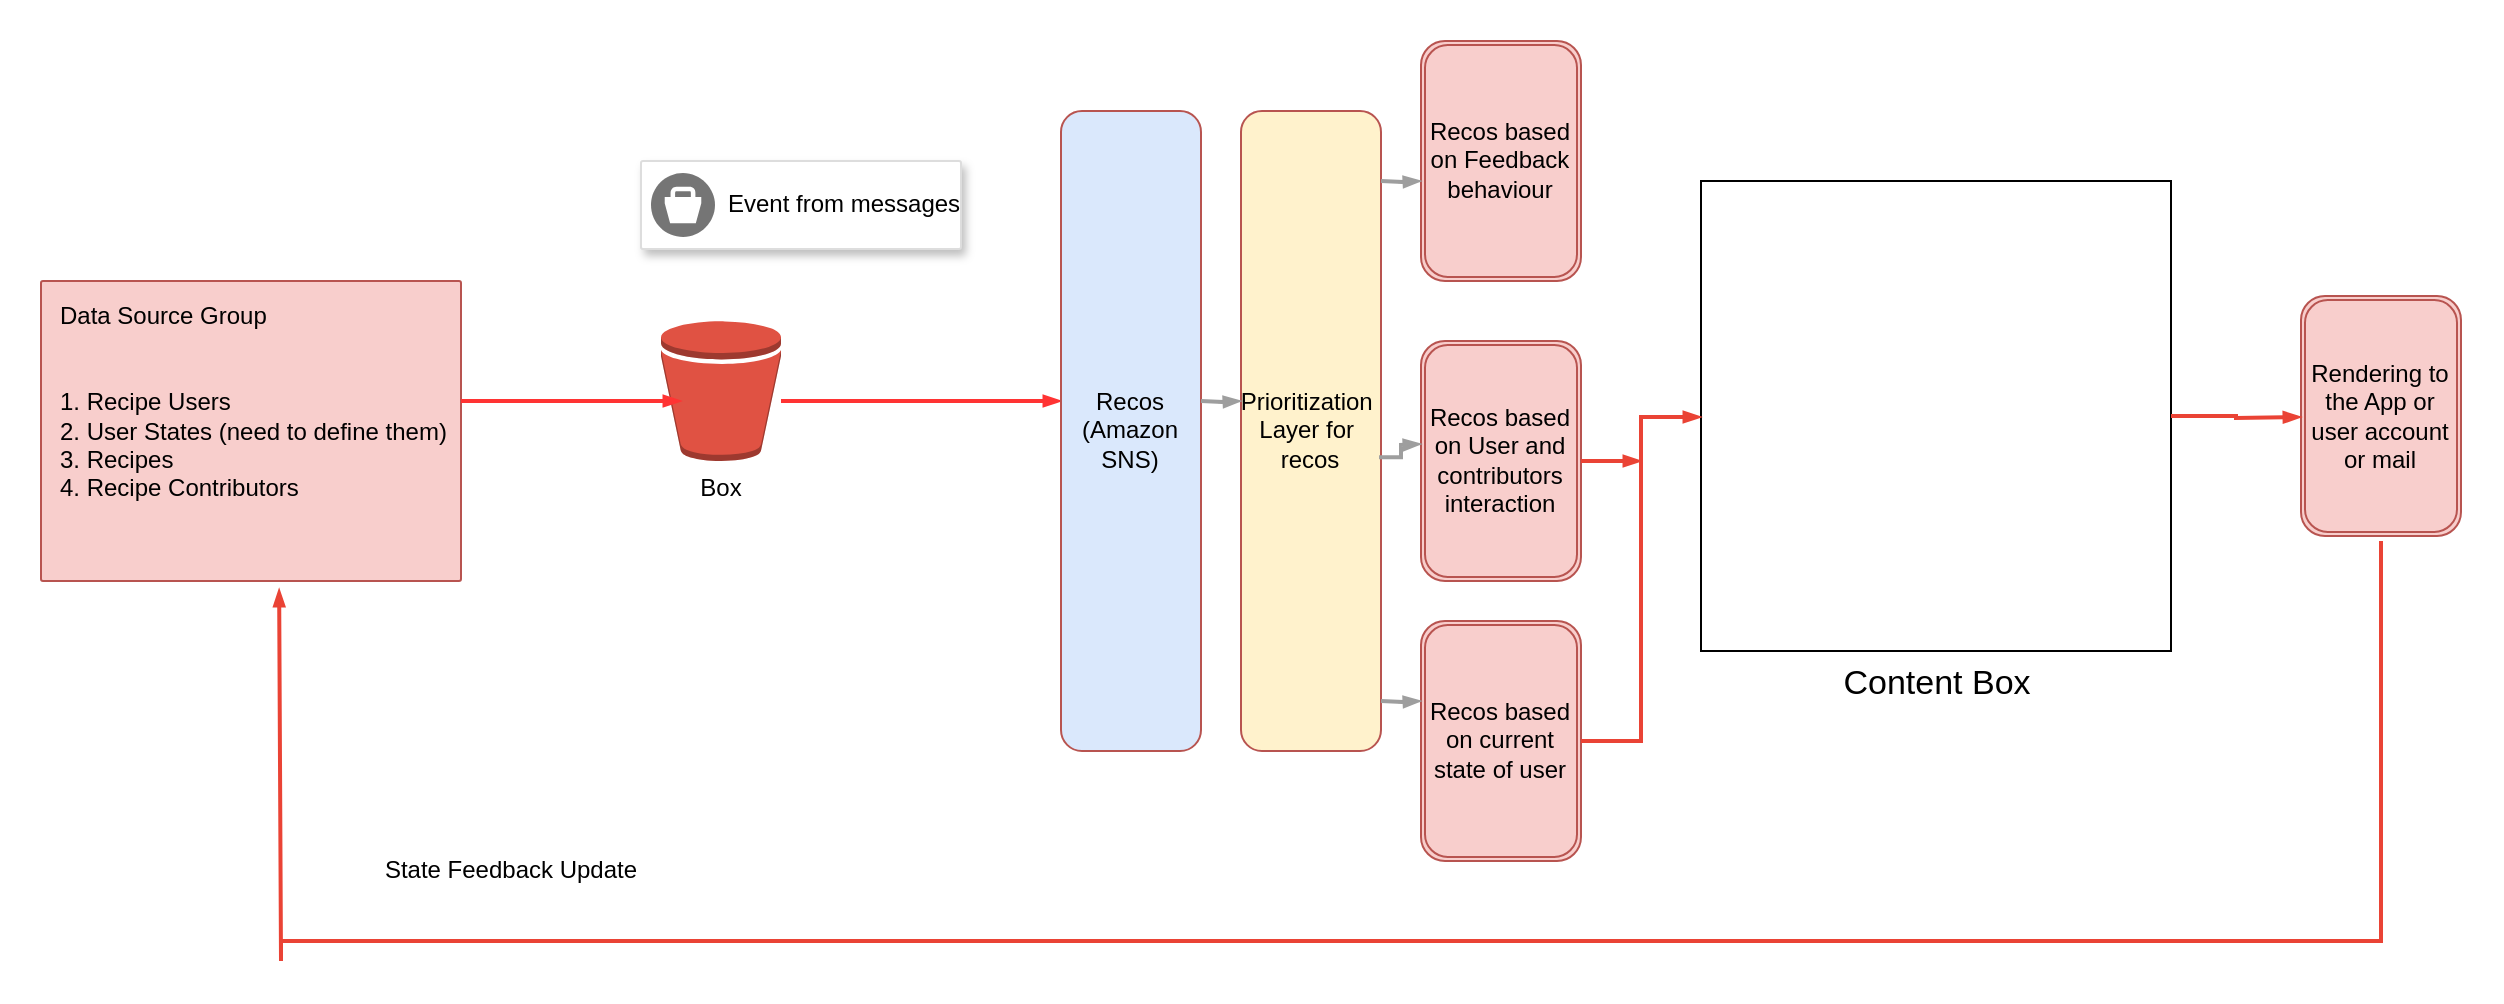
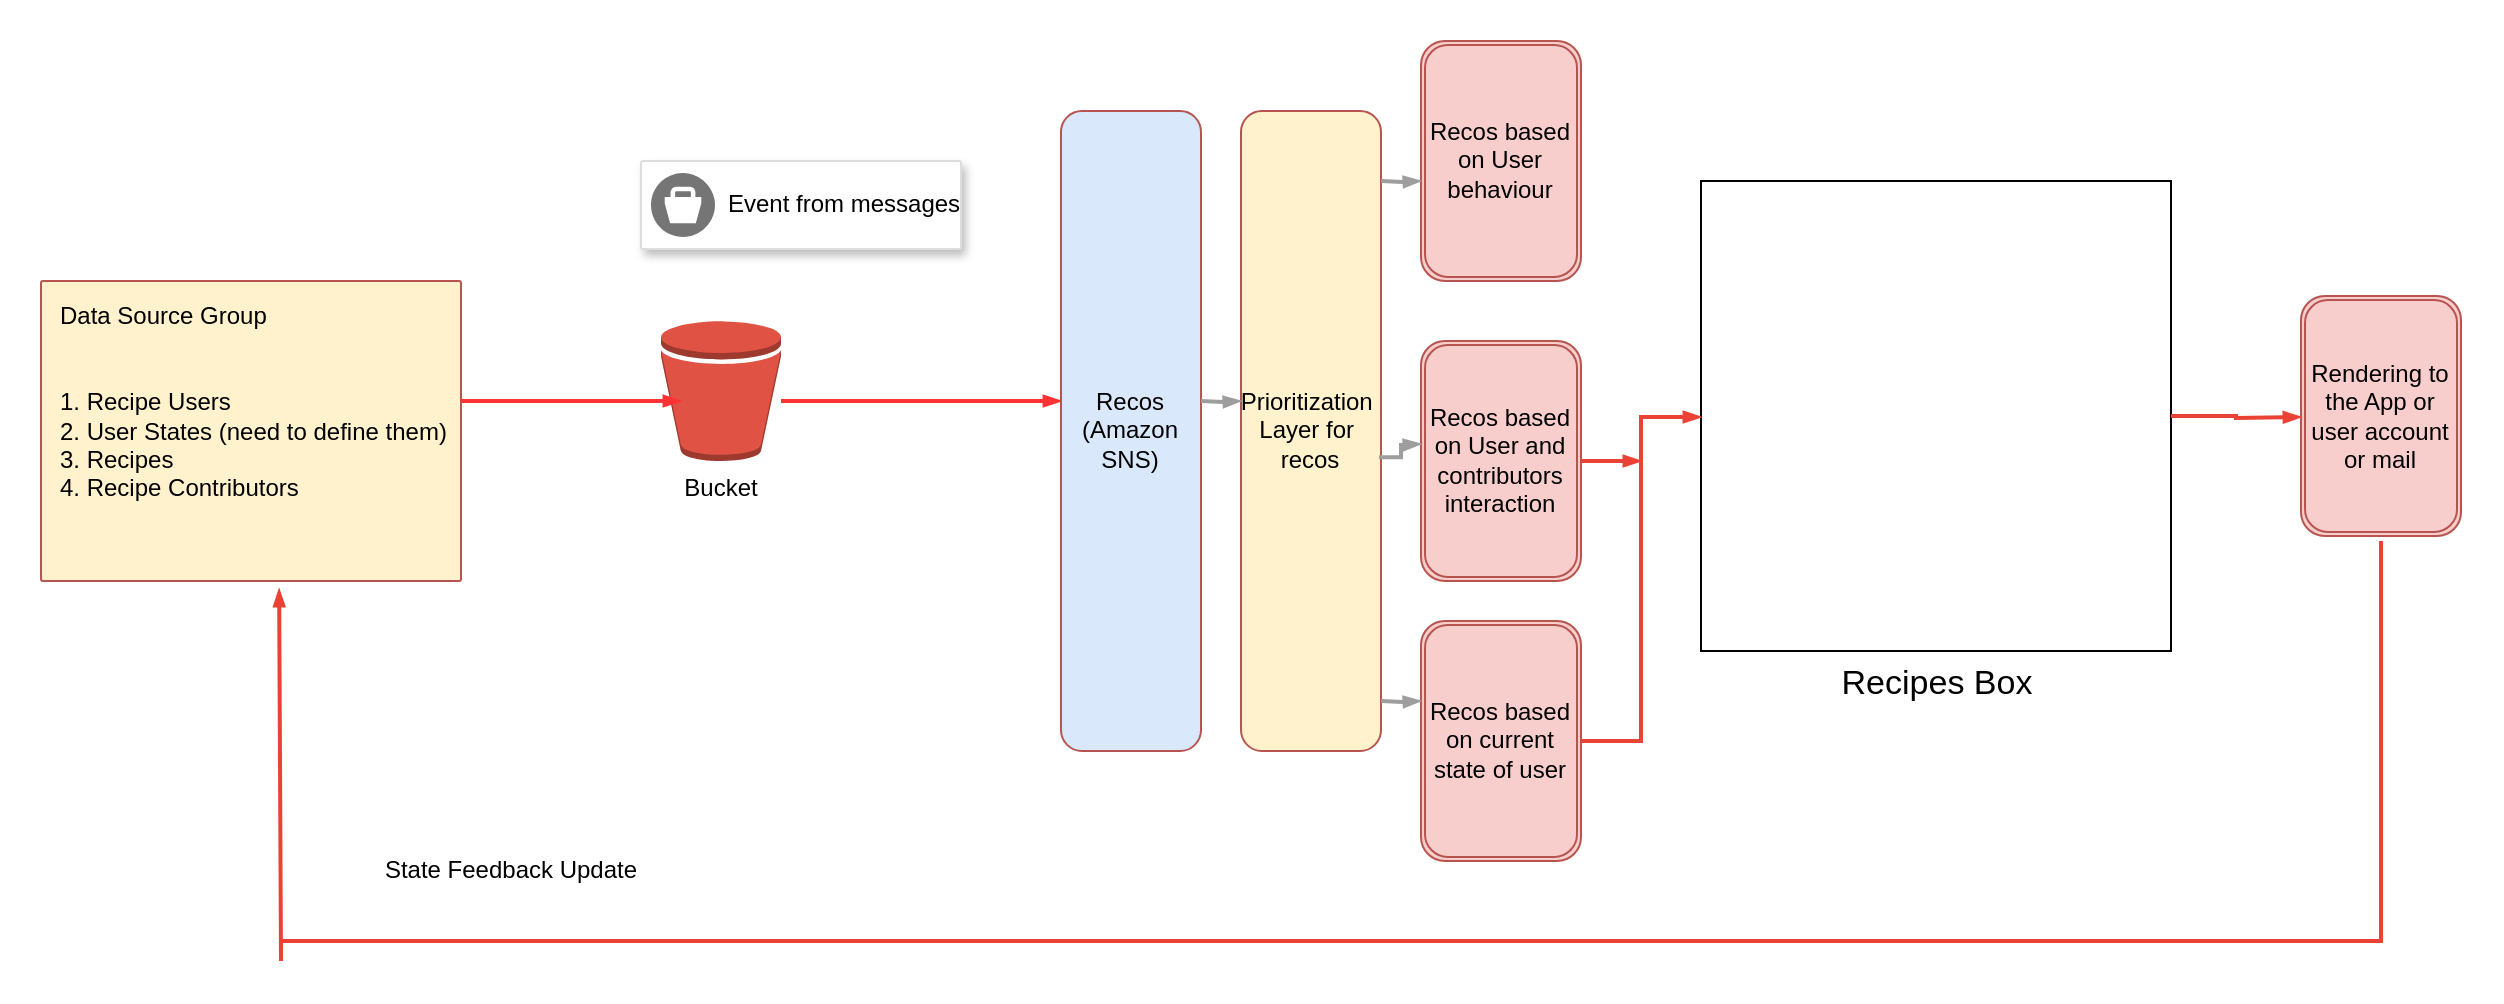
  <mxCell id="0" />
  <mxCell id="1" parent="0" />
- <mxCell id="2" value="&lt;font color=&quot;#000000&quot;&gt;Data Source Group&lt;br&gt;&lt;br&gt;&lt;br&gt;1. Recipe Users&lt;br&gt;2. User States (need to define them)&lt;br&gt;3. Recipes&amp;nbsp;&lt;br&gt;4. Recipe Contributors&lt;/font&gt;" style="points=[[0,0,0],[0.25,0,0],[0.5,0,0],[0.75,0,0],[1,0,0],[1,0.25,0],[1,0.5,0],[1,0.75,0],[1,1,0],[0.75,1,0],[0.5,1,0],[0.25,1,0],[0,1,0],[0,0.75,0],[0,0.5,0],[0,0.25,0]];rounded=1;absoluteArcSize=1;arcSize=2;html=1;strokeColor=#b85450;shadow=0;dashed=0;fontSize=12;align=left;verticalAlign=top;spacing=10;spacingTop=-4;fillColor=#f8cecc;" vertex="1" parent="1"><mxGeometry x="20" y="140" width="210" height="150" as="geometry" /></mxCell>
- <mxCell id="3" value="Box" style="outlineConnect=0;dashed=0;verticalLabelPosition=bottom;verticalAlign=top;align=center;html=1;shape=mxgraph.aws3.bucket;fillColor=#E05243;gradientColor=none;" vertex="1" parent="1"><mxGeometry x="330" y="160" width="60" height="70" as="geometry" /></mxCell>
+ <mxCell id="2" value="&lt;font color=&quot;#000000&quot;&gt;Data Source Group&lt;br&gt;&lt;br&gt;&lt;br&gt;1. Recipe Users&lt;br&gt;2. User States (need to define them)&lt;br&gt;3. Recipes&amp;nbsp;&lt;br&gt;4. Recipe Contributors&lt;/font&gt;" style="points=[[0,0,0],[0.25,0,0],[0.5,0,0],[0.75,0,0],[1,0,0],[1,0.25,0],[1,0.5,0],[1,0.75,0],[1,1,0],[0.75,1,0],[0.5,1,0],[0.25,1,0],[0,1,0],[0,0.75,0],[0,0.5,0],[0,0.25,0]];rounded=1;absoluteArcSize=1;arcSize=2;html=1;strokeColor=#b85450;shadow=0;dashed=0;fontSize=12;align=left;verticalAlign=top;spacing=10;spacingTop=-4;fillColor=#fff2cc;" vertex="1" parent="1"><mxGeometry x="20" y="140" width="210" height="150" as="geometry" /></mxCell>
+ <mxCell id="3" value="Bucket" style="outlineConnect=0;dashed=0;verticalLabelPosition=bottom;verticalAlign=top;align=center;html=1;shape=mxgraph.aws3.bucket;fillColor=#E05243;gradientColor=none;" vertex="1" parent="1"><mxGeometry x="330" y="160" width="60" height="70" as="geometry" /></mxCell>
  <mxCell id="4" value="" style="edgeStyle=orthogonalEdgeStyle;fontSize=12;html=1;endArrow=blockThin;endFill=1;rounded=0;strokeWidth=2;endSize=4;startSize=4;dashed=0;strokeColor=#FF3333;" edge="1" parent="1"><mxGeometry width="100" relative="1" as="geometry"><mxPoint x="230" y="200" as="sourcePoint" /><mxPoint x="340" y="200" as="targetPoint" /></mxGeometry></mxCell>
  <mxCell id="5" value="" style="strokeColor=#dddddd;shadow=1;strokeWidth=1;rounded=1;absoluteArcSize=1;arcSize=2;" vertex="1" parent="1"><mxGeometry x="320" y="80" width="160" height="44" as="geometry" /></mxCell>
  <mxCell id="6" value="Event from messages" style="dashed=0;connectable=0;html=1;fillColor=#757575;strokeColor=none;shape=mxgraph.gcp2.bucket;part=1;labelPosition=right;verticalLabelPosition=middle;align=left;verticalAlign=middle;spacingLeft=5;fontSize=12;" vertex="1" parent="5"><mxGeometry y="0.5" width="32" height="32" relative="1" as="geometry"><mxPoint x="5" y="-16" as="offset" /></mxGeometry></mxCell>
  <mxCell id="7" value="" style="edgeStyle=orthogonalEdgeStyle;fontSize=12;html=1;endArrow=blockThin;endFill=1;rounded=0;strokeWidth=2;endSize=4;startSize=4;dashed=0;strokeColor=#FF3333;" edge="1" parent="1"><mxGeometry width="100" relative="1" as="geometry"><mxPoint x="390" y="200" as="sourcePoint" /><mxPoint x="530" y="200" as="targetPoint" /></mxGeometry></mxCell>
  <mxCell id="8" value="Prioritization&amp;nbsp;&lt;br&gt;Layer for&amp;nbsp;&lt;br&gt;recos" style="rounded=1;whiteSpace=wrap;html=1;strokeColor=#b85450;direction=south;fillColor=#fff2cc;" vertex="1" parent="1"><mxGeometry x="620" y="55" width="70" height="320" as="geometry" /></mxCell>
  <mxCell id="9" value="Recos&lt;br&gt;(Amazon SNS)" style="rounded=1;whiteSpace=wrap;html=1;strokeColor=#b85450;direction=south;fillColor=#dae8fc;" vertex="1" parent="1"><mxGeometry x="530" y="55" width="70" height="320" as="geometry" /></mxCell>
  <mxCell id="10" value="" style="edgeStyle=orthogonalEdgeStyle;fontSize=12;html=1;endArrow=blockThin;endFill=1;rounded=0;strokeWidth=2;endSize=4;startSize=4;dashed=0;strokeColor=#9E9E9E;" edge="1" parent="1"><mxGeometry width="100" relative="1" as="geometry"><mxPoint x="600" y="200" as="sourcePoint" /><mxPoint x="620" y="200" as="targetPoint" /></mxGeometry></mxCell>
  <mxCell id="11" value="Recos based on User and contributors interaction" style="shape=ext;double=1;rounded=1;whiteSpace=wrap;html=1;strokeColor=#b85450;direction=south;fillColor=#f8cecc;" vertex="1" parent="1"><mxGeometry x="710" y="170" width="80" height="120" as="geometry" /></mxCell>
- <mxCell id="12" value="Recos based on Feedback behaviour" style="shape=ext;double=1;rounded=1;whiteSpace=wrap;html=1;strokeColor=#b85450;direction=south;fillColor=#f8cecc;" vertex="1" parent="1"><mxGeometry x="710" y="20" width="80" height="120" as="geometry" /></mxCell>
+ <mxCell id="12" value="Recos based on User behaviour" style="shape=ext;double=1;rounded=1;whiteSpace=wrap;html=1;strokeColor=#b85450;direction=south;fillColor=#f8cecc;" vertex="1" parent="1"><mxGeometry x="710" y="20" width="80" height="120" as="geometry" /></mxCell>
  <mxCell id="13" value="Recos based on current state of user" style="shape=ext;double=1;rounded=1;whiteSpace=wrap;html=1;strokeColor=#b85450;direction=south;fillColor=#f8cecc;" vertex="1" parent="1"><mxGeometry x="710" y="310" width="80" height="120" as="geometry" /></mxCell>
  <mxCell id="14" value="" style="edgeStyle=orthogonalEdgeStyle;fontSize=12;html=1;endArrow=blockThin;endFill=1;rounded=0;strokeWidth=2;endSize=4;startSize=4;dashed=0;strokeColor=#9E9E9E;exitX=0.541;exitY=0.014;exitDx=0;exitDy=0;exitPerimeter=0;" edge="1" parent="1" source="8"><mxGeometry width="100" relative="1" as="geometry"><mxPoint x="610" y="221.5" as="sourcePoint" /><mxPoint x="710" y="221.5" as="targetPoint" /></mxGeometry></mxCell>
  <mxCell id="15" value="" style="edgeStyle=orthogonalEdgeStyle;fontSize=12;html=1;endArrow=blockThin;endFill=1;rounded=0;strokeWidth=2;endSize=4;startSize=4;dashed=0;strokeColor=#9E9E9E;" edge="1" parent="1"><mxGeometry width="100" relative="1" as="geometry"><mxPoint x="690" y="90" as="sourcePoint" /><mxPoint x="710" y="90" as="targetPoint" /></mxGeometry></mxCell>
  <mxCell id="16" value="" style="edgeStyle=orthogonalEdgeStyle;fontSize=12;html=1;endArrow=blockThin;endFill=1;rounded=0;strokeWidth=2;endSize=4;startSize=4;dashed=0;strokeColor=#9E9E9E;" edge="1" parent="1"><mxGeometry width="100" relative="1" as="geometry"><mxPoint x="690" y="350" as="sourcePoint" /><mxPoint x="710" y="350" as="targetPoint" /></mxGeometry></mxCell>
- <mxCell id="17" value="&lt;font style=&quot;font-size: 17px&quot;&gt;Content Box&lt;/font&gt;" style="shape=image;html=1;verticalAlign=top;verticalLabelPosition=bottom;labelBackgroundColor=#ffffff;imageAspect=0;aspect=fixed;image=https://cdn3.iconfinder.com/data/icons/quartz/Box_content.png;strokeColor=#FF3333;imageBorder=#000000;" vertex="1" parent="1"><mxGeometry x="850" y="90" width="235" height="235" as="geometry" /></mxCell>
+ <mxCell id="17" value="&lt;font style=&quot;font-size: 17px&quot;&gt;Recipes Box&lt;/font&gt;" style="shape=image;html=1;verticalAlign=top;verticalLabelPosition=bottom;labelBackgroundColor=#ffffff;imageAspect=0;aspect=fixed;image=https://cdn3.iconfinder.com/data/icons/quartz/Box_content.png;strokeColor=#FF3333;imageBorder=#000000;" vertex="1" parent="1"><mxGeometry x="850" y="90" width="235" height="235" as="geometry" /></mxCell>
  <mxCell id="18" value="" style="edgeStyle=orthogonalEdgeStyle;fontSize=12;html=1;endArrow=blockThin;endFill=1;rounded=0;strokeWidth=2;endSize=4;startSize=4;strokeColor=#EA4335;dashed=0;" edge="1" parent="1"><mxGeometry width="100" relative="1" as="geometry"><mxPoint x="790" y="230" as="sourcePoint" /><mxPoint x="820" y="230" as="targetPoint" /></mxGeometry></mxCell>
  <mxCell id="19" value="" style="edgeStyle=orthogonalEdgeStyle;fontSize=12;html=1;endArrow=blockThin;endFill=1;rounded=0;strokeWidth=2;endSize=4;startSize=4;strokeColor=#EA4335;dashed=0;" edge="1" parent="1" target="17"><mxGeometry width="100" relative="1" as="geometry"><mxPoint x="790" y="370" as="sourcePoint" /><mxPoint x="890" y="370" as="targetPoint" /><Array as="points"><mxPoint x="820" y="370" /><mxPoint x="820" y="208" /></Array></mxGeometry></mxCell>
  <mxCell id="20" value="Rendering to the App or user account or mail" style="shape=ext;double=1;rounded=1;whiteSpace=wrap;html=1;strokeColor=#b85450;direction=south;fillColor=#f8cecc;" vertex="1" parent="1"><mxGeometry x="1150" y="147.5" width="80" height="120" as="geometry" /></mxCell>
  <mxCell id="21" value="" style="edgeStyle=orthogonalEdgeStyle;fontSize=12;html=1;endArrow=blockThin;endFill=1;rounded=0;strokeWidth=2;endSize=4;startSize=4;strokeColor=#EA4335;dashed=0;" edge="1" parent="1" source="17"><mxGeometry width="100" relative="1" as="geometry"><mxPoint x="1085" y="207.5" as="sourcePoint" /><mxPoint x="1150" y="208" as="targetPoint" /></mxGeometry></mxCell>
  <mxCell id="22" value="" style="edgeStyle=orthogonalEdgeStyle;fontSize=12;html=1;endArrow=blockThin;endFill=1;rounded=0;strokeWidth=2;endSize=4;startSize=4;strokeColor=#EA4335;dashed=0;entryX=0.567;entryY=1.027;entryDx=0;entryDy=0;entryPerimeter=0;" edge="1" parent="1" target="2"><mxGeometry width="100" relative="1" as="geometry"><mxPoint x="1190" y="270" as="sourcePoint" /><mxPoint x="490" y="480" as="targetPoint" /><Array as="points"><mxPoint x="1190" y="470" /><mxPoint x="140" y="470" /><mxPoint x="140" y="480" /></Array></mxGeometry></mxCell>
  <mxCell id="23" value="State Feedback Update" style="text;html=1;align=center;verticalAlign=middle;resizable=0;points=[];autosize=1;" vertex="1" parent="1"><mxGeometry x="185" y="425" width="140" height="20" as="geometry" /></mxCell>
